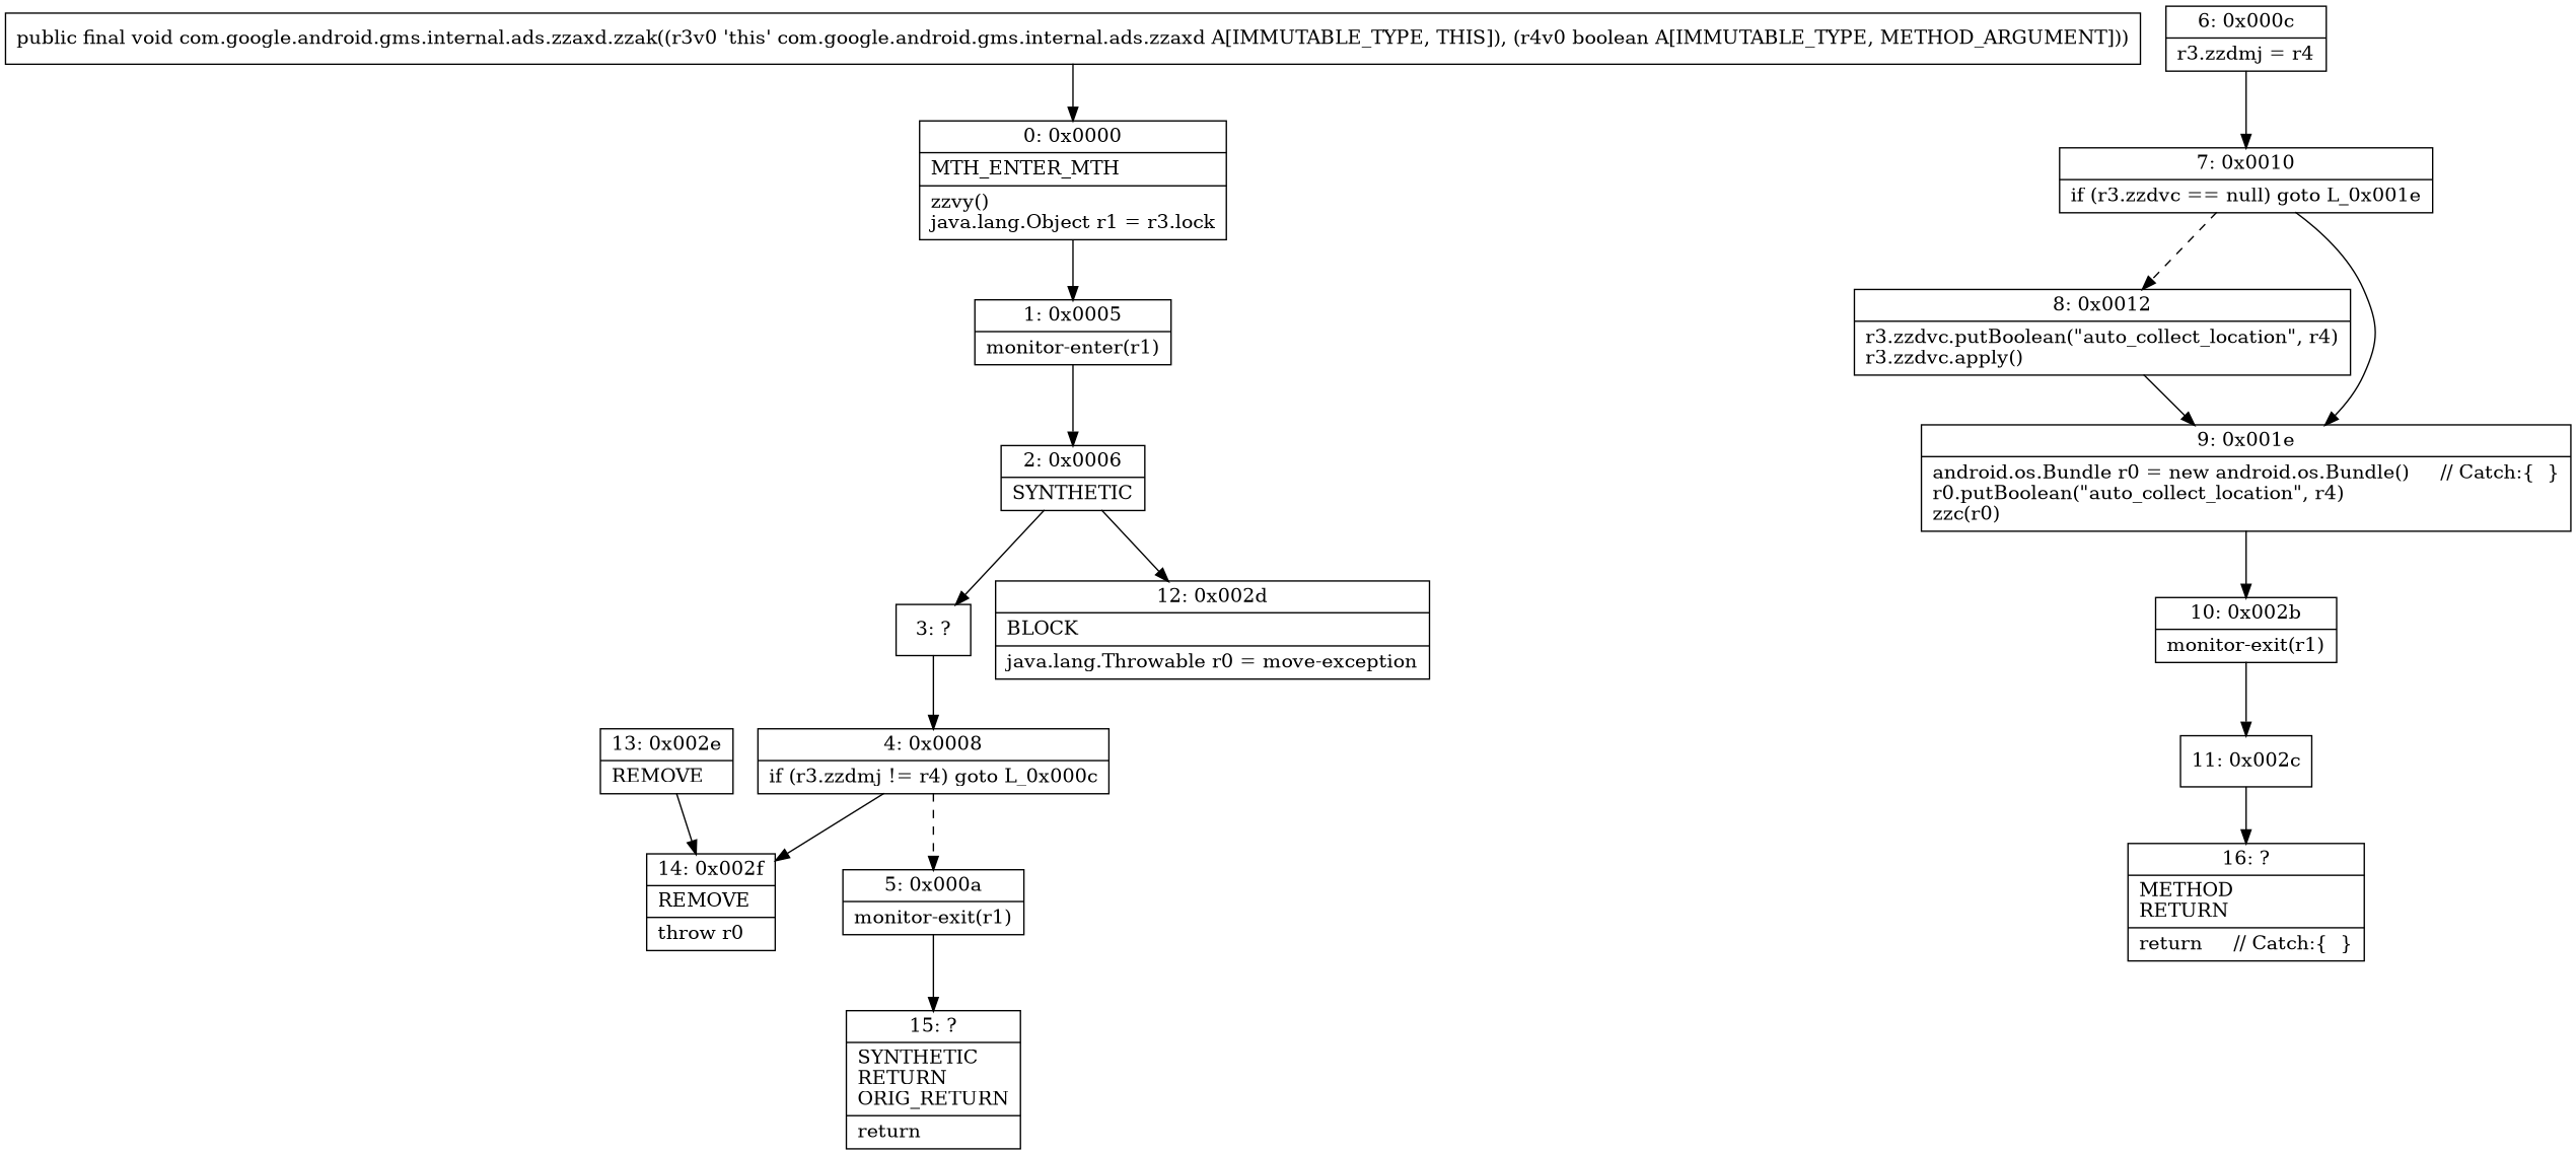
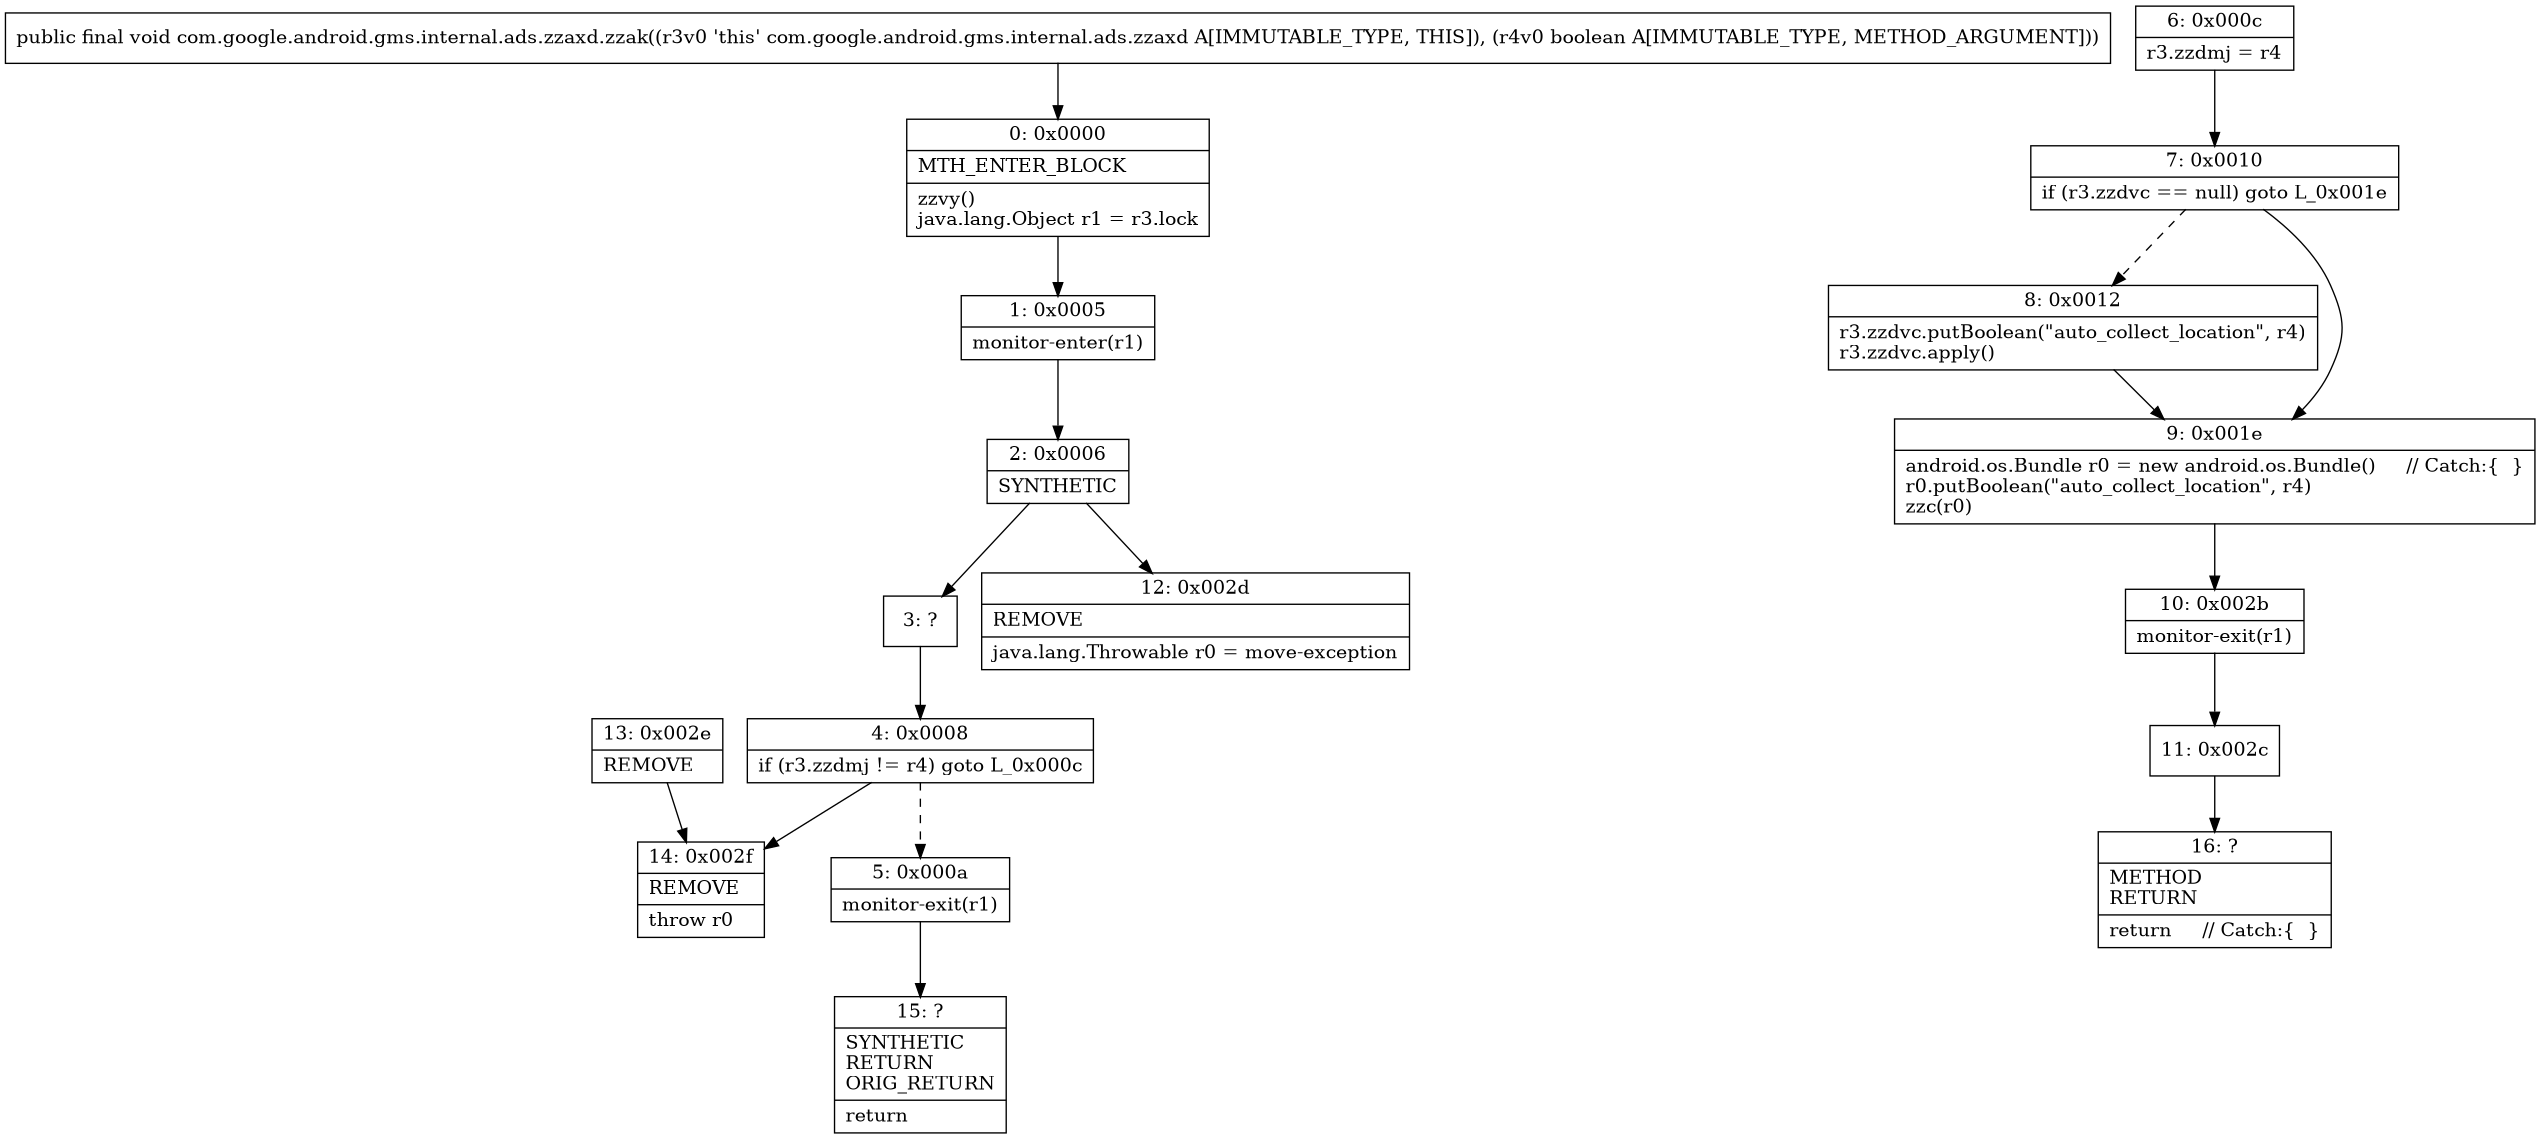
  digraph {
    node [shape=record]
-   n1 [label="{0\:\ 0x0000|MTH_ENTER_MTH\l|zzvy()\ljava.lang.Object r1 = r3.lock\l}"]
+   n1 [label="{0\:\ 0x0000|MTH_ENTER_BLOCK\l|zzvy()\ljava.lang.Object r1 = r3.lock\l}"]
    n2 [label="{1\:\ 0x0005|monitor\-enter(r1)\l}"]
    n3 [label="{2\:\ 0x0006|SYNTHETIC\l}"]
    n4 [label="{3\:\ ?}"]
-   n5 [label="{12\:\ 0x002d|BLOCK\l|java.lang.Throwable r0 = move\-exception\l}"]
+   n5 [label="{12\:\ 0x002d|REMOVE\l|java.lang.Throwable r0 = move\-exception\l}"]
    n6 [label="{4\:\ 0x0008|if (r3.zzdmj != r4) goto L_0x000c\l}"]
    n7 [label="{5\:\ 0x000a|monitor\-exit(r1)\l}"]
    n8 [label="{14\:\ 0x002f|REMOVE\l|throw r0\l}"]
    n9 [label="{15\:\ ?|SYNTHETIC\lRETURN\lORIG_RETURN\l|return\l}"]
    n10 [label="{6\:\ 0x000c|r3.zzdmj = r4\l}"]
    n11 [label="{7\:\ 0x0010|if (r3.zzdvc == null) goto L_0x001e\l}"]
    n12 [label="{8\:\ 0x0012|r3.zzdvc.putBoolean(\"auto_collect_location\", r4)\lr3.zzdvc.apply()\l}"]
    n13 [label="{9\:\ 0x001e|android.os.Bundle r0 = new android.os.Bundle()     \/\/ Catch:\{  \}\lr0.putBoolean(\"auto_collect_location\", r4)\lzzc(r0)\l}"]
    n14 [label="{10\:\ 0x002b|monitor\-exit(r1)\l}"]
    n15 [label="{11\:\ 0x002c}"]
    n16 [label="{16\:\ ?|METHOD\lRETURN\l|return     \/\/ Catch:\{  \}\l}"]
    n17 [label="{13\:\ 0x002e|REMOVE\l}"]
    n18 [label="{public final void com.google.android.gms.internal.ads.zzaxd.zzak((r3v0 'this' com.google.android.gms.internal.ads.zzaxd A[IMMUTABLE_TYPE, THIS]), (r4v0 boolean A[IMMUTABLE_TYPE, METHOD_ARGUMENT])) }"]
    n1 -> n2
    n2 -> n3
    n3 -> n4
    n3 -> n5
    n4 -> n6
    n6 -> n7 [style=dashed]
    n6 -> n8
    n7 -> n9
    n10 -> n11
    n11 -> n12 [style=dashed]
    n11 -> n13
    n12 -> n13
    n13 -> n14
    n14 -> n15
    n15 -> n16
    n17 -> n8
    n18 -> n1
  }
